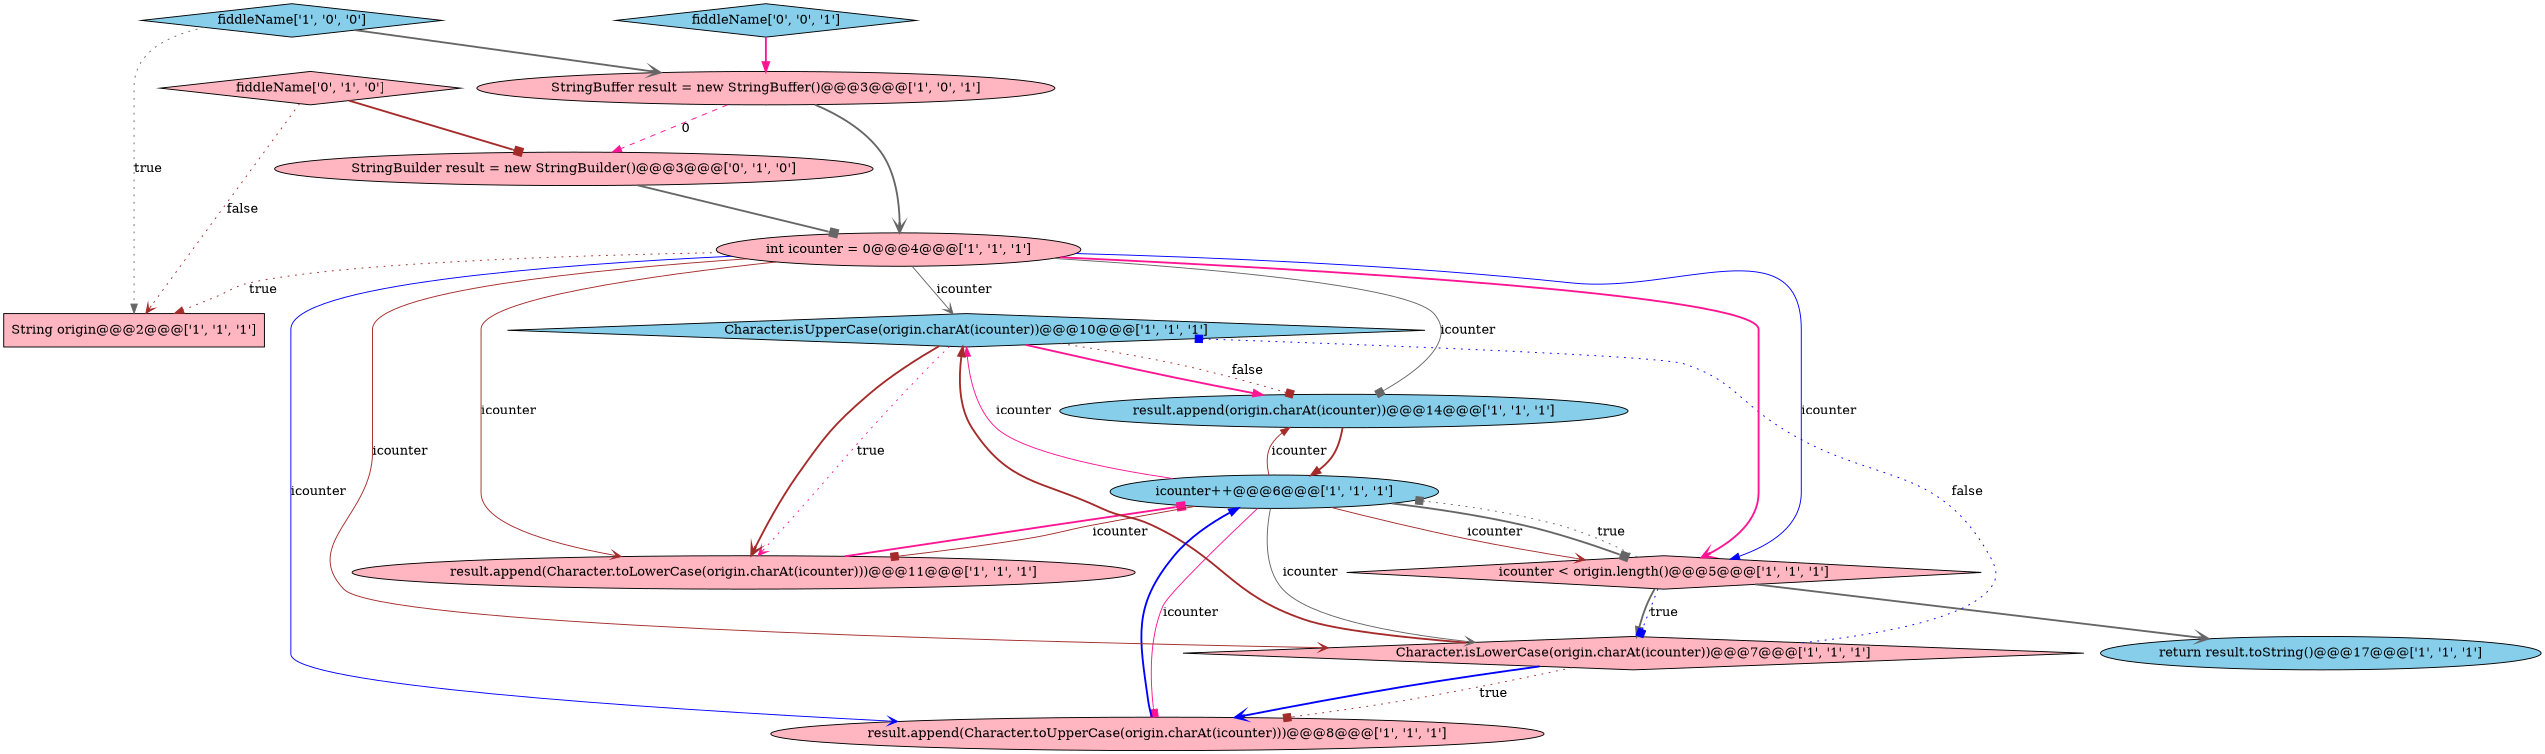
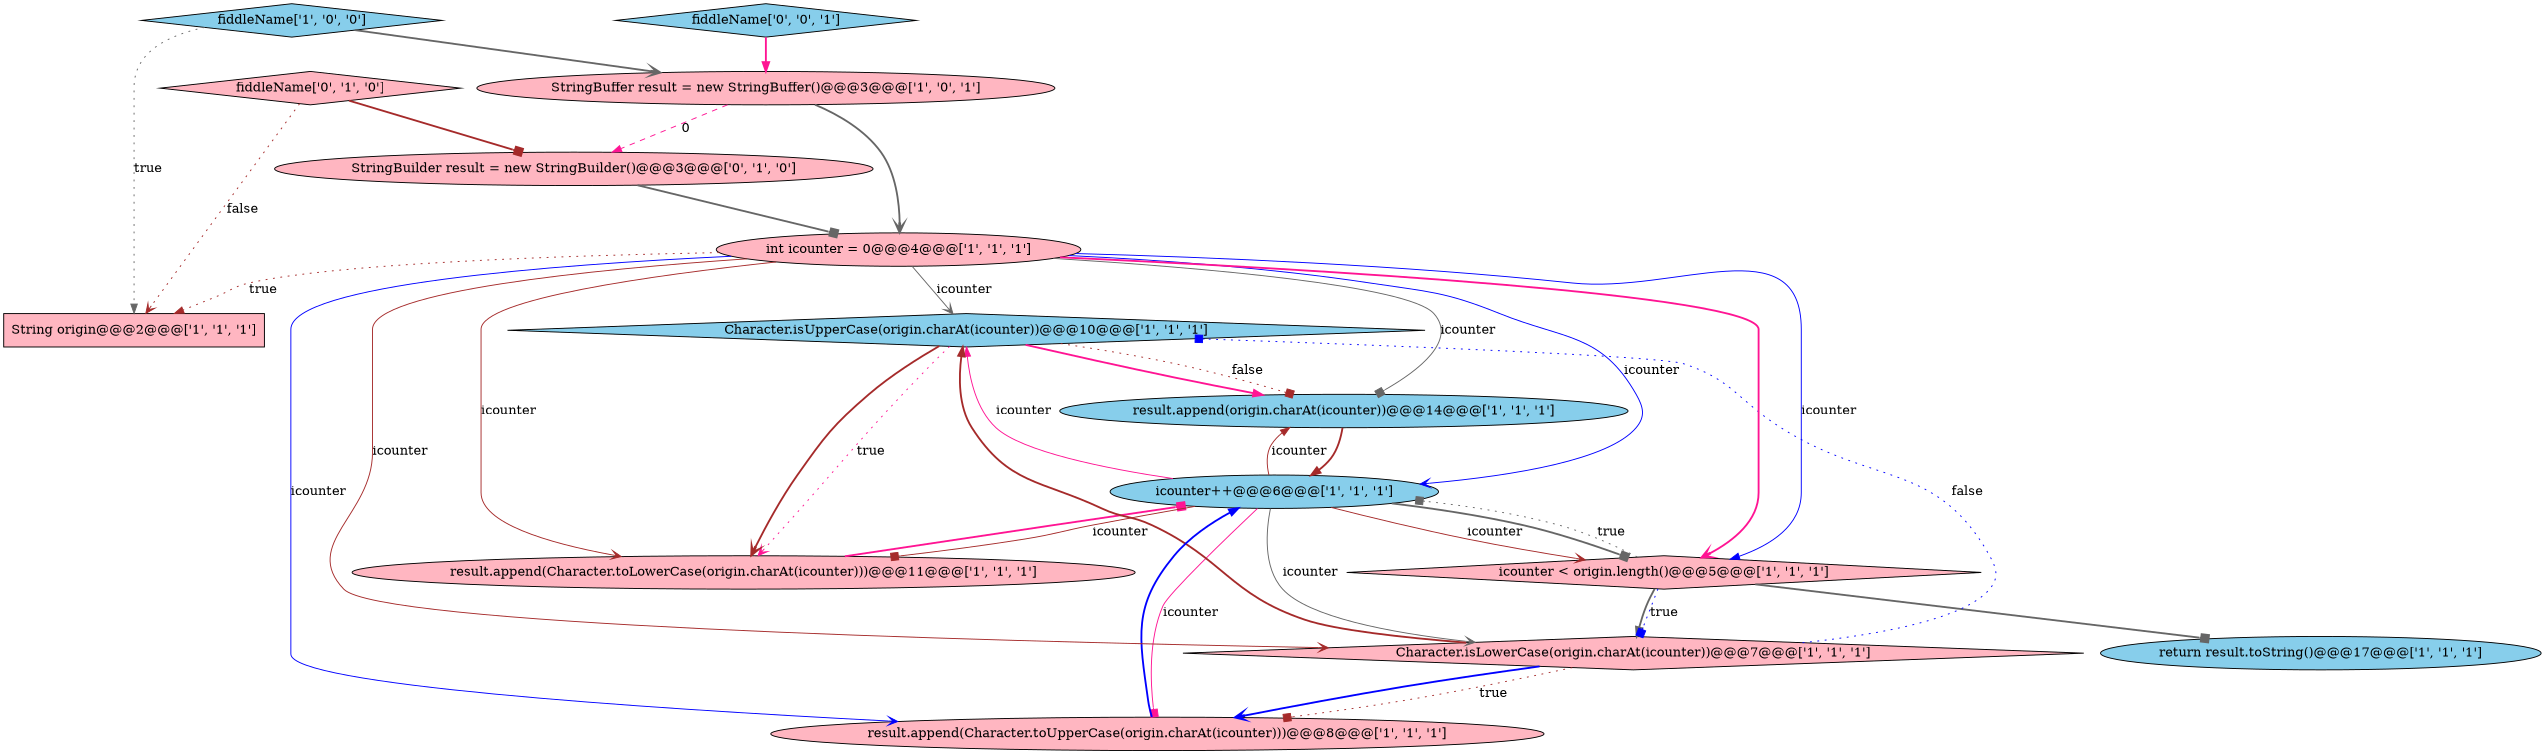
  digraph {
    node [fillcolor=lightpink shape=ellipse style=filled]
    edge [arrowhead=vee color=brown style=bold]
    n1 [fillcolor=skyblue label="Character.isUpperCase(origin.charAt(icounter))@@@10@@@['1', '1', '1']" shape=diamond]
    n2 [fillcolor=skyblue label="result.append(origin.charAt(icounter))@@@14@@@['1', '1', '1']"]
    n3 [label="result.append(Character.toLowerCase(origin.charAt(icounter)))@@@11@@@['1', '1', '1']"]
    n4 [fillcolor=skyblue label="icounter++@@@6@@@['1', '1', '1']"]
    n5 [label="icounter < origin.length()@@@5@@@['1', '1', '1']" shape=diamond]
    n6 [label="Character.isLowerCase(origin.charAt(icounter))@@@7@@@['1', '1', '1']" shape=diamond]
    n7 [fillcolor=skyblue label="return result.toString()@@@17@@@['1', '1', '1']"]
    n8 [label="result.append(Character.toUpperCase(origin.charAt(icounter)))@@@8@@@['1', '1', '1']"]
    n9 [label="StringBuilder result = new StringBuilder()@@@3@@@['0', '1', '0']"]
    n10 [label="int icounter = 0@@@4@@@['1', '1', '1']"]
    n11 [label="String origin@@@2@@@['1', '1', '1']" shape=box]
    n12 [label="fiddleName['0', '1', '0']" shape=diamond]
    n13 [fillcolor=skyblue label="fiddleName['1', '0', '0']" shape=diamond]
    n14 [label="StringBuffer result = new StringBuffer()@@@3@@@['1', '0', '1']"]
    n15 [fillcolor=skyblue label="fiddleName['0', '0', '1']" shape=diamond]
    n1 -> n2 [arrowhead=box label=false style=dotted]
    n1 -> n2 [arrowhead=normal color=deeppink]
    n1 -> n3 [color=deeppink label=true style=dotted]
    n1 -> n3
    n2 -> n4 [arrowhead=normal]
    n3 -> n4 [arrowhead=box color=deeppink]
    n4 -> n1 [arrowhead=normal color=deeppink label=icounter style=solid]
    n4 -> n2 [arrowhead=normal label=icounter style=solid]
    n4 -> n3 [arrowhead=box label=icounter style=solid]
    n4 -> n5 [label=icounter style=solid]
    n4 -> n5 [arrowhead=box color=gray40]
    n4 -> n6 [color=gray40 label=icounter style=solid]
    n4 -> n8 [arrowhead=box color=deeppink label=icounter style=solid]
    n5 -> n4 [arrowhead=box color=gray40 label=true style=dotted]
    n5 -> n6 [arrowhead=normal color=gray40]
    n5 -> n6 [arrowhead=box color=blue label=true style=dotted]
-   n5 -> n7 [color=gray40]
+   n5 -> n7 [arrowhead=box color=gray40]
    n6 -> n1 [arrowhead=normal]
    n6 -> n1 [arrowhead=box color=blue label=false style=dotted]
    n6 -> n8 [arrowhead=box label=true style=dotted]
    n6 -> n8 [color=blue]
    n8 -> n4 [arrowhead=normal color=blue]
    n9 -> n10 [arrowhead=box color=gray40]
    n10 -> n1 [color=gray40 label=icounter style=solid]
    n10 -> n2 [arrowhead=box color=gray40 label=icounter style=solid]
    n10 -> n3 [label=icounter style=solid]
+   n10 -> n4 [color=blue label=icounter style=solid]
    n10 -> n5 [color=deeppink]
    n10 -> n5 [arrowhead=normal color=blue label=icounter style=solid]
    n10 -> n6 [label=icounter style=solid]
    n10 -> n8 [color=blue label=icounter style=solid]
    n10 -> n11 [arrowhead=normal label=true style=dotted]
    n12 -> n9 [arrowhead=box]
    n12 -> n11 [label=false style=dotted]
    n13 -> n11 [arrowhead=normal color=gray40 label=true style=dotted]
    n13 -> n14 [color=gray40]
    n14 -> n9 [arrowhead=normal color=deeppink label=0 style=dashed]
    n14 -> n10 [color=gray40]
    n15 -> n14 [arrowhead=normal color=deeppink]
  }
